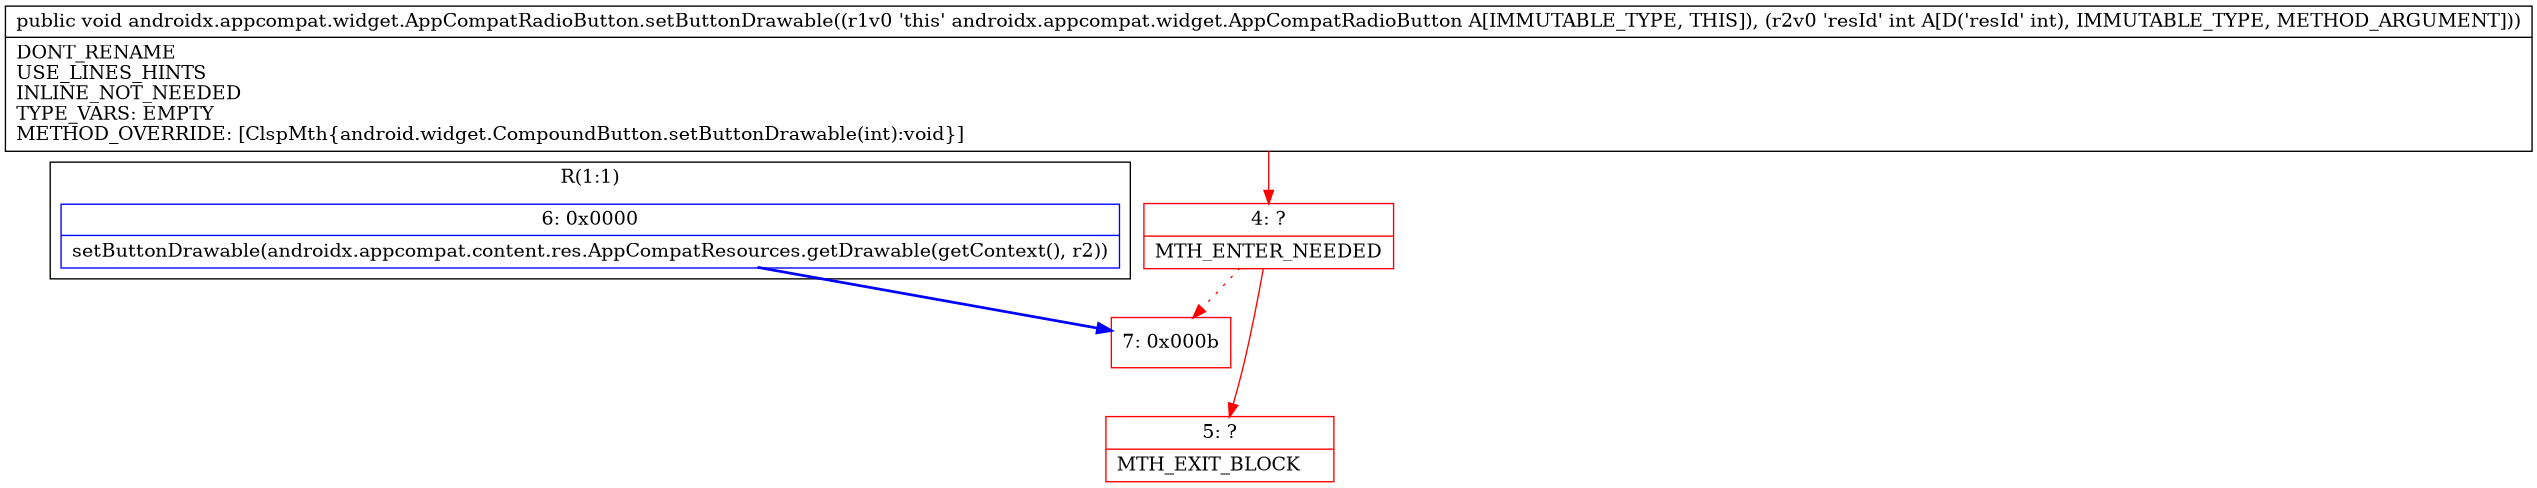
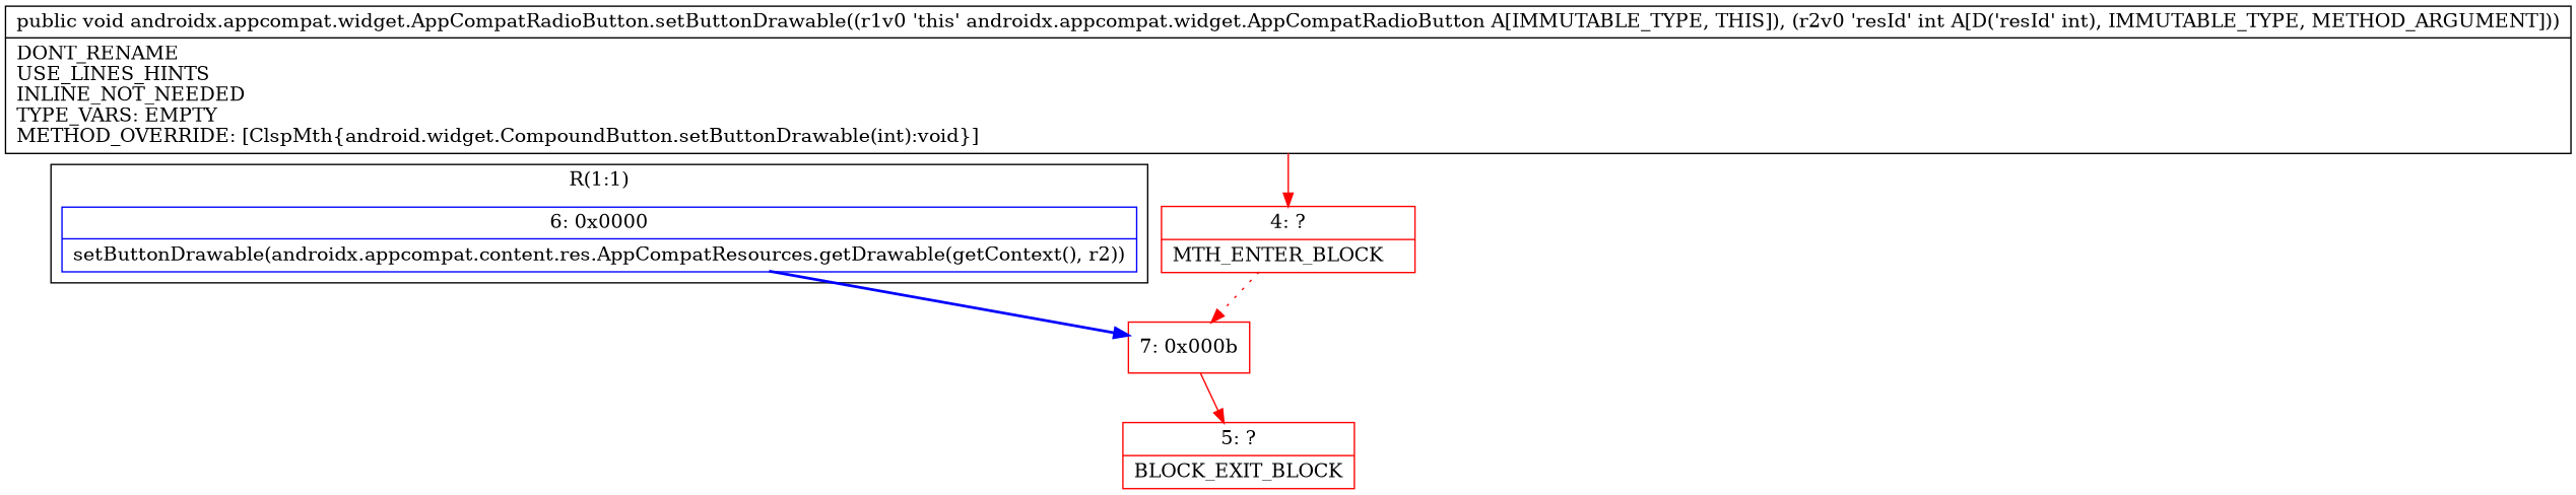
  digraph {
    node [color=red shape=record]
    edge [color=red style=solid]
    n1 [color=blue label="{6\:\ 0x0000|setButtonDrawable(androidx.appcompat.content.res.AppCompatResources.getDrawable(getContext(), r2))\l}"]
    n2 [label="{7\:\ 0x000b}"]
-   n3 [label="{5\:\ ?|MTH_EXIT_BLOCK\l}"]
-   n4 [label="{4\:\ ?|MTH_ENTER_NEEDED\l}"]
+   n3 [label="{5\:\ ?|BLOCK_EXIT_BLOCK\l}"]
+   n4 [label="{4\:\ ?|MTH_ENTER_BLOCK\l}"]
    n5 [label="{public void androidx.appcompat.widget.AppCompatRadioButton.setButtonDrawable((r1v0 'this' androidx.appcompat.widget.AppCompatRadioButton A[IMMUTABLE_TYPE, THIS]), (r2v0 'resId' int A[D('resId' int), IMMUTABLE_TYPE, METHOD_ARGUMENT]))  | DONT_RENAME\lUSE_LINES_HINTS\lINLINE_NOT_NEEDED\lTYPE_VARS: EMPTY\lMETHOD_OVERRIDE: [ClspMth\{android.widget.CompoundButton.setButtonDrawable(int):void\}]\l}" color=""]
    subgraph cluster_1 {
      label="R(1:1)"
      n1
    }
    n1 -> n2 [color=blue style=bold]
-   n4 -> n3
+   n2 -> n3
    n4 -> n2 [style=dotted]
    n5 -> n4
  }
